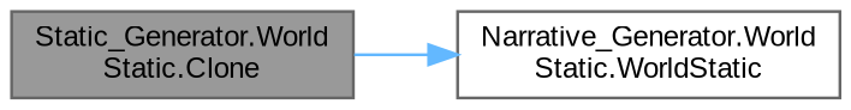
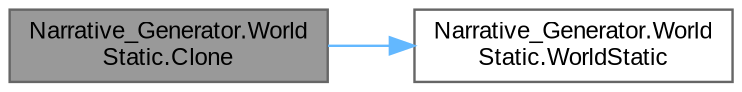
  digraph {
    rankdir=LR
    fontname="Liberation Sans"
    node [fontname="Liberation Sans" fontsize=10 shape=box style=filled]
-   n1 [color=gray40 fillcolor=grey60 fontcolor=black height=0.2 label="Static_Generator.World\lStatic.Clone" width=0.4]
+   n1 [color=gray40 fillcolor=grey60 fontcolor=black height=0.2 label="Narrative_Generator.World\lStatic.Clone" width=0.4]
    n2 [color=grey40 fillcolor=white height=0.2 label="Narrative_Generator.World\lStatic.WorldStatic" width=0.4]
    n1 -> n2 [color=steelblue1 fontname="Liberation Sans" fontsize=10 labelfontname=Helvetica labelfontsize=10 style=solid]
  }
